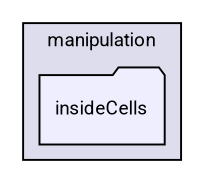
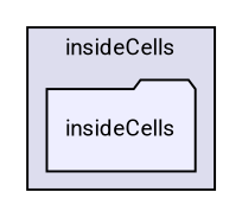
  digraph {
    compound=true
    fontname=Roboto
    n1 [fillcolor="#eeeeff" fontname=Roboto fontsize=10 label=insideCells pencolor=black shape=folder style=filled]
    subgraph cluster_1 {
      bgcolor="#ddddee"
      fontsize=10
-     label=manipulation
+     label=insideCells
      pencolor=black
      n1
    }
  }
